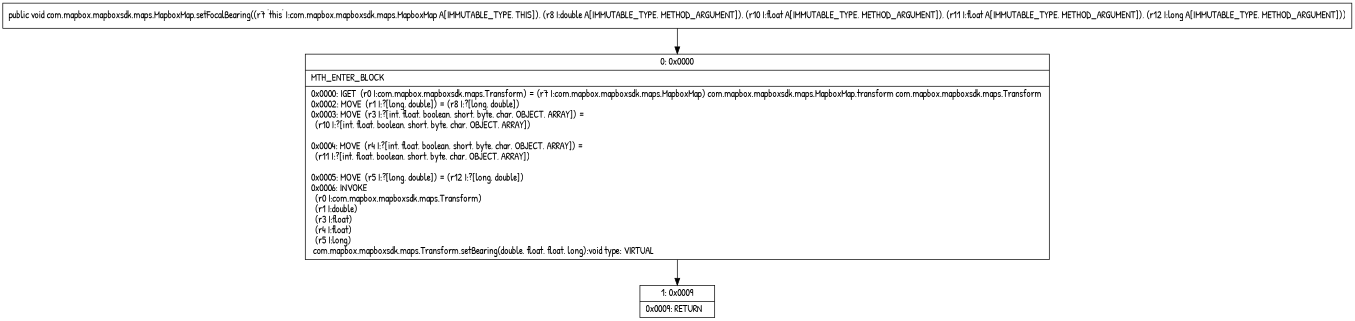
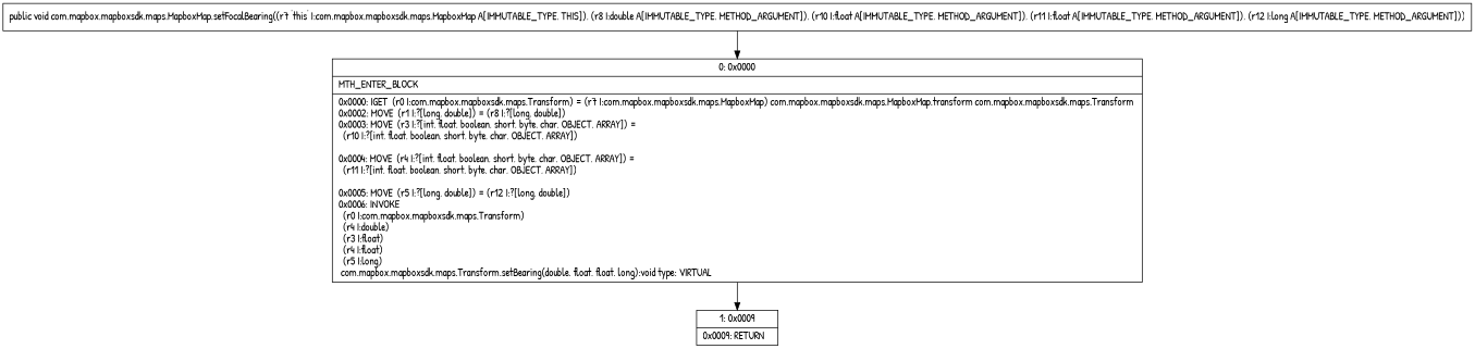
  digraph {
    fontname="Patrick Hand"
    node [shape=record fontname="Patrick Hand"]
    edge [fontname="Patrick Hand"]
-   n1 [label="{0\:\ 0x0000|MTH_ENTER_BLOCK\l|0x0000: IGET  (r0 I:com.mapbox.mapboxsdk.maps.Transform) = (r7 I:com.mapbox.mapboxsdk.maps.MapboxMap) com.mapbox.mapboxsdk.maps.MapboxMap.transform com.mapbox.mapboxsdk.maps.Transform \l0x0002: MOVE  (r1 I:?[long, double]) = (r8 I:?[long, double]) \l0x0003: MOVE  (r3 I:?[int, float, boolean, short, byte, char, OBJECT, ARRAY]) = \l  (r10 I:?[int, float, boolean, short, byte, char, OBJECT, ARRAY])\l \l0x0004: MOVE  (r4 I:?[int, float, boolean, short, byte, char, OBJECT, ARRAY]) = \l  (r11 I:?[int, float, boolean, short, byte, char, OBJECT, ARRAY])\l \l0x0005: MOVE  (r5 I:?[long, double]) = (r12 I:?[long, double]) \l0x0006: INVOKE  \l  (r0 I:com.mapbox.mapboxsdk.maps.Transform)\l  (r1 I:double)\l  (r3 I:float)\l  (r4 I:float)\l  (r5 I:long)\l com.mapbox.mapboxsdk.maps.Transform.setBearing(double, float, float, long):void type: VIRTUAL \l}"]
+   n1 [label="{0\:\ 0x0000|MTH_ENTER_BLOCK\l|0x0000: IGET  (r0 I:com.mapbox.mapboxsdk.maps.Transform) = (r7 I:com.mapbox.mapboxsdk.maps.MapboxMap) com.mapbox.mapboxsdk.maps.MapboxMap.transform com.mapbox.mapboxsdk.maps.Transform \l0x0002: MOVE  (r1 I:?[long, double]) = (r8 I:?[long, double]) \l0x0003: MOVE  (r3 I:?[int, float, boolean, short, byte, char, OBJECT, ARRAY]) = \l  (r10 I:?[int, float, boolean, short, byte, char, OBJECT, ARRAY])\l \l0x0004: MOVE  (r4 I:?[int, float, boolean, short, byte, char, OBJECT, ARRAY]) = \l  (r11 I:?[int, float, boolean, short, byte, char, OBJECT, ARRAY])\l \l0x0005: MOVE  (r5 I:?[long, double]) = (r12 I:?[long, double]) \l0x0006: INVOKE  \l  (r0 I:com.mapbox.mapboxsdk.maps.Transform)\l  (r4 I:double)\l  (r3 I:float)\l  (r4 I:float)\l  (r5 I:long)\l com.mapbox.mapboxsdk.maps.Transform.setBearing(double, float, float, long):void type: VIRTUAL \l}"]
    n2 [label="{1\:\ 0x0009|0x0009: RETURN   \l}"]
    n3 [label="{public void com.mapbox.mapboxsdk.maps.MapboxMap.setFocalBearing((r7 'this' I:com.mapbox.mapboxsdk.maps.MapboxMap A[IMMUTABLE_TYPE, THIS]), (r8 I:double A[IMMUTABLE_TYPE, METHOD_ARGUMENT]), (r10 I:float A[IMMUTABLE_TYPE, METHOD_ARGUMENT]), (r11 I:float A[IMMUTABLE_TYPE, METHOD_ARGUMENT]), (r12 I:long A[IMMUTABLE_TYPE, METHOD_ARGUMENT])) }"]
    n1 -> n2
    n3 -> n1
  }
